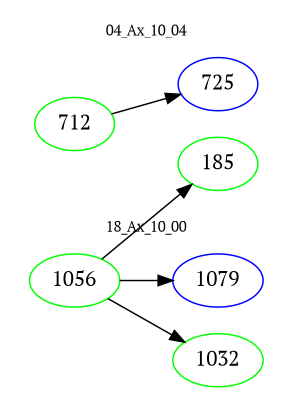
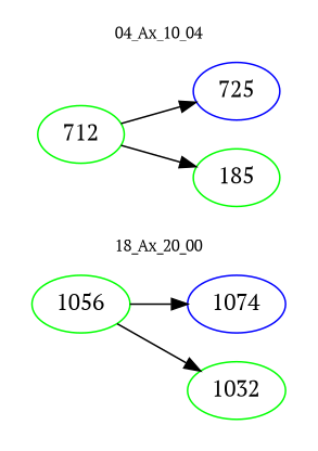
  digraph {
    fontname="PT Serif"
    rankdir=LR
    node [color=green fontname="PT Serif"]
    edge [color=black fontname="PT Serif"]
    n1 [label=712]
    n2 [label=185]
    n3 [color=blue label=725]
    n4 [label=1056]
    n5 [label=1032]
-   n6 [color=blue label=1079]
+   n6 [color=blue label=1074]
    subgraph cluster_1 {
      color=white
      fontsize=10
      label="04_Ax_10_04"
      n1
      n2
      n3
    }
    subgraph cluster_2 {
      color=white
      fontsize=10
-     label="18_Ax_10_00"
+     label="18_Ax_20_00"
      n4
      n5
      n6
    }
-   n4 -> n2
+   n1 -> n2
    n1 -> n3
    n4 -> n5
    n4 -> n6
  }
